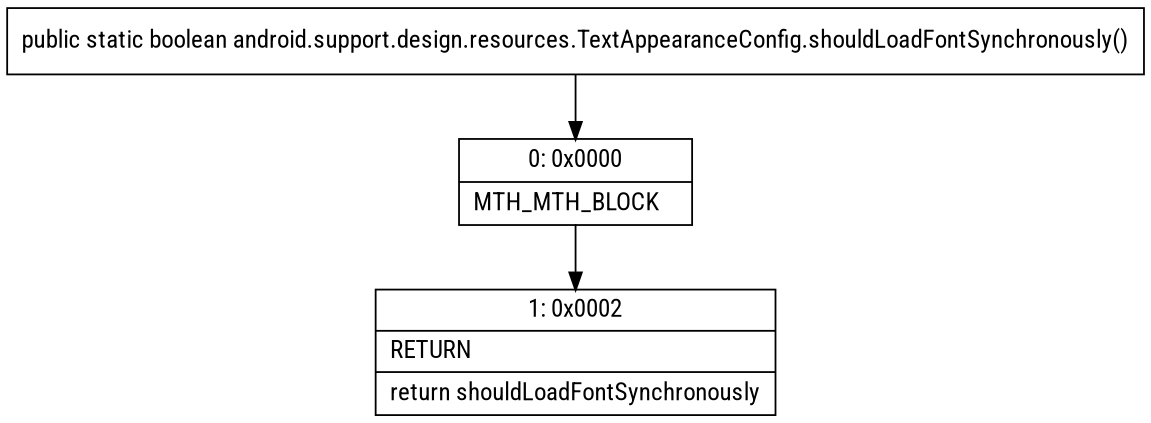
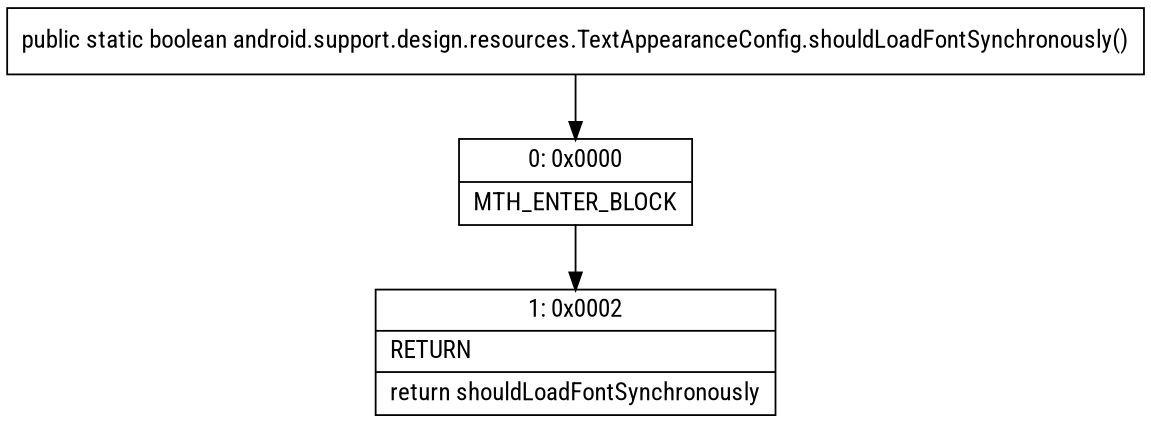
  digraph {
    fontname="Roboto Condensed"
    node [shape=record fontname="Roboto Condensed"]
    edge [fontname="Roboto Condensed"]
-   n1 [label="{0\:\ 0x0000|MTH_MTH_BLOCK\l}"]
+   n1 [label="{0\:\ 0x0000|MTH_ENTER_BLOCK\l}"]
    n2 [label="{1\:\ 0x0002|RETURN\l|return shouldLoadFontSynchronously\l}"]
    n3 [label="{public static boolean android.support.design.resources.TextAppearanceConfig.shouldLoadFontSynchronously() }"]
    n1 -> n2
    n3 -> n1
  }
